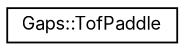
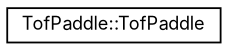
  digraph {
    rankdir=LR
    fontname=Inter
-   n1 [color=black fillcolor=white fontname=Inter fontsize=10 height=0.2 label="Gaps::TofPaddle" shape=record style=filled width=0.4]
+   n1 [color=black fillcolor=white fontname=Inter fontsize=10 height=0.2 label="TofPaddle::TofPaddle" shape=record style=filled width=0.4]
  }
